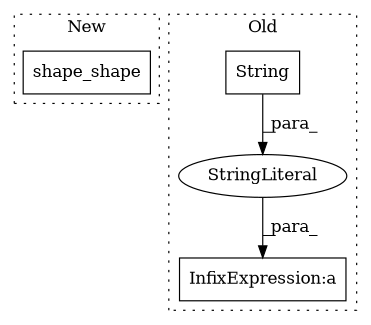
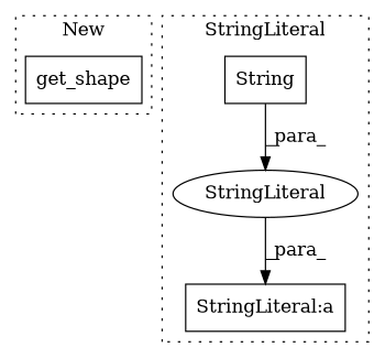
  digraph {
    node [a=32 shape=box]
-   n1 [l=11 label=shape_shape s=1510]
+   n1 [l=11 label=get_shape s=1510]
    n2 [l="7,1" label=String s="1852,1860"]
-   n3 [a=27 l=3 label="InfixExpression:a" s=1849]
+   n3 [a=27 l=3 label="StringLiteral:a" s=1849]
    n4 [a=45 l=22 label=StringLiteral s=1827 shape=ellipse]
    subgraph cluster_1 {
      label=New
      style=dotted
      n1
    }
    subgraph cluster_2 {
-     label=Old
+     label=StringLiteral
      style=dotted
      n2
      n3
      n4
    }
    n2 -> n4 [label=_para_]
    n4 -> n3 [label=_para_]
  }
